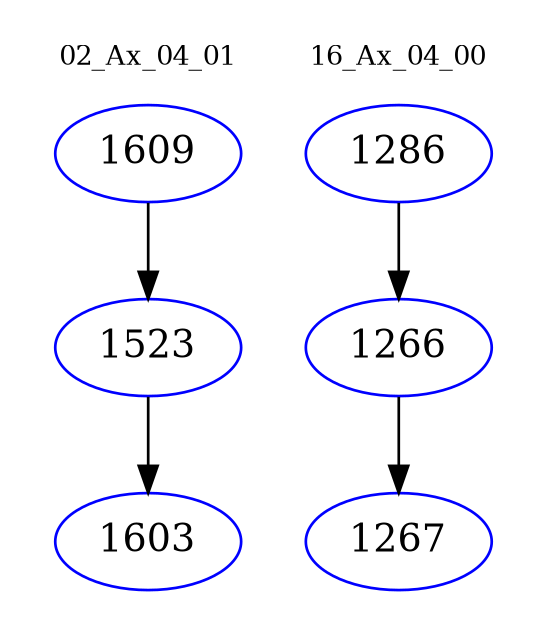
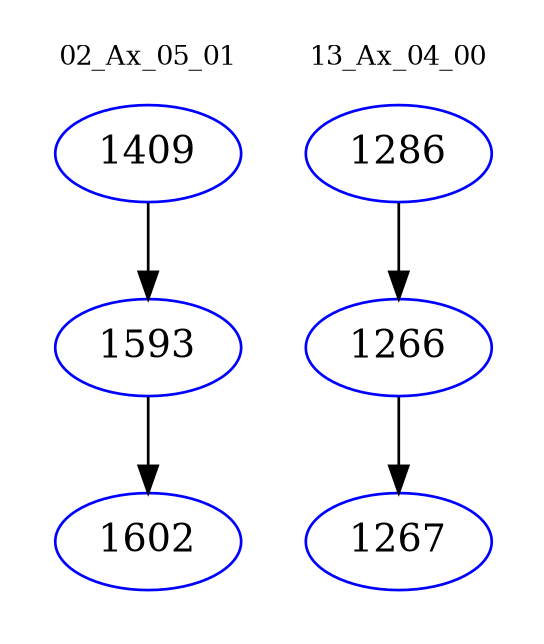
  digraph {
    node [color=blue]
    edge [color=black]
-   n1 [label=1609]
-   n2 [label=1523]
-   n3 [label=1603]
+   n1 [label=1409]
+   n2 [label=1593]
+   n3 [label=1602]
    n4 [label=1286]
    n5 [label=1266]
    n6 [label=1267]
    subgraph cluster_1 {
      color=white
      fontsize=10
-     label="02_Ax_04_01"
+     label="02_Ax_05_01"
      n1
      n2
      n3
    }
    subgraph cluster_2 {
      color=white
      fontsize=10
-     label="16_Ax_04_00"
+     label="13_Ax_04_00"
      n4
      n5
      n6
    }
    n1 -> n2
    n2 -> n3
    n4 -> n5
    n5 -> n6
  }
